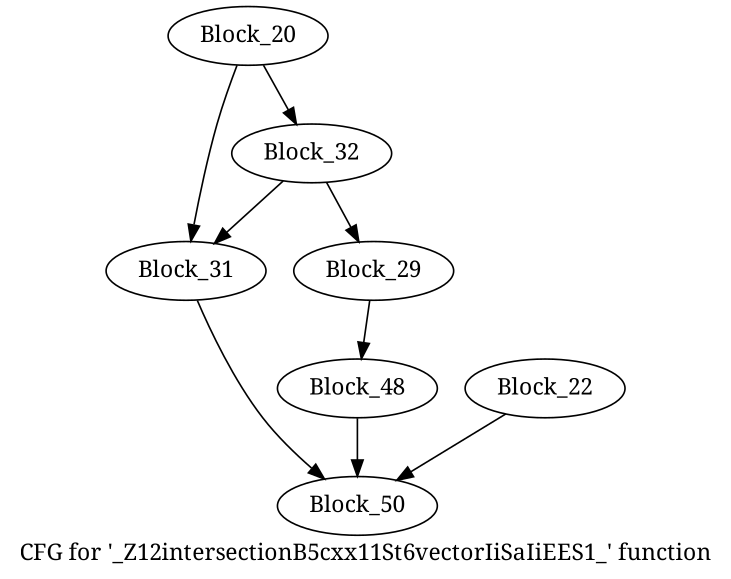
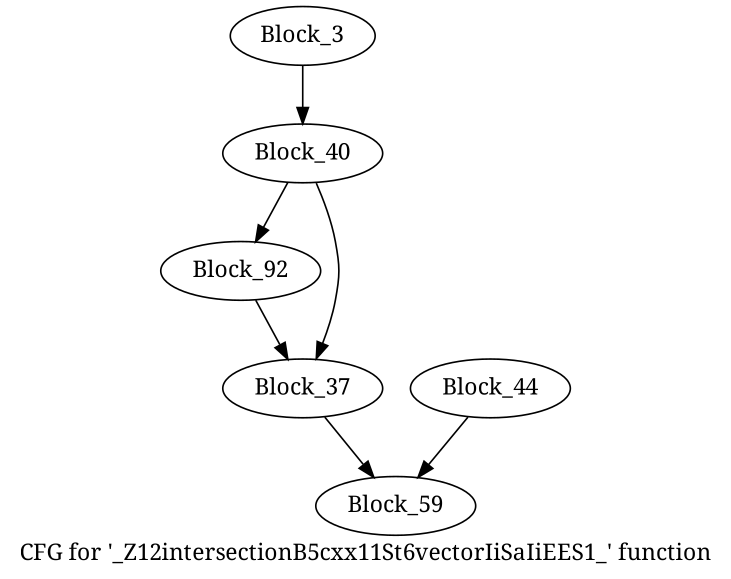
  digraph {
    fontname="Noto Serif"
    label="CFG for '_Z12intersectionB5cxx11St6vectorIiSaIiEES1_' function"
    node [fontname="Noto Serif"]
    edge [fontname="Noto Serif" tailport=s0]
-   n2 [label=Block_20]
-   n3 [label=Block_22]
-   n4 [label=Block_50]
-   n5 [label=Block_32]
-   n6 [label=Block_31]
-   n7 [label=Block_48]
-   n8 [label=Block_29]
+   n1 [label=Block_3]
+   n2 [label=Block_40]
+   n4 [label=Block_59]
+   n5 [label=Block_92]
+   n6 [label=Block_37]
+   n7 [label=Block_44]
+   n1 -> n2 [tailport=s1]
    n2 -> n5 [tailport=s1]
    n2 -> n6
-   n3 -> n4
    n5 -> n6
-   n5 -> n8 [tailport=s1]
    n6 -> n4
    n7 -> n4
-   n8 -> n7
  }
